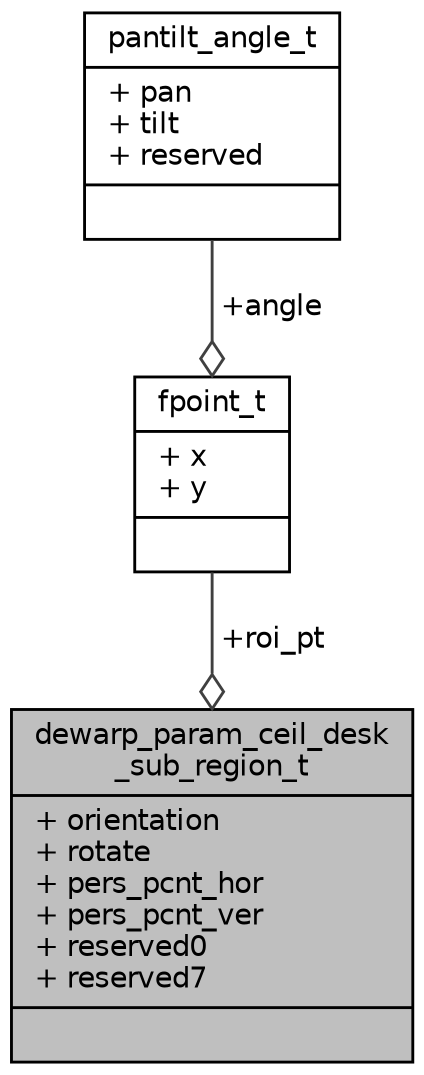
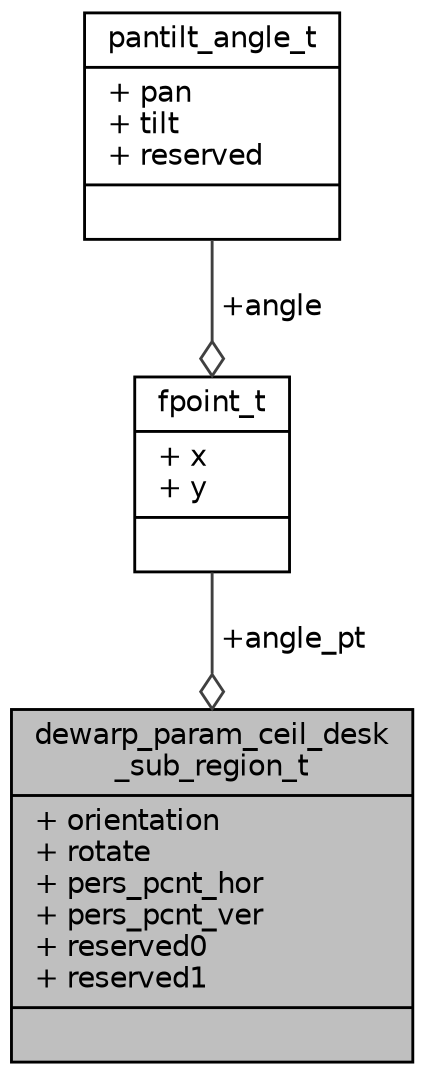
  digraph {
    node [color=black fontname=Helvetica fontsize=10 shape=record]
    edge [arrowhead=odiamond color=grey25 fontname=Helvetica fontsize=10 labelfontname=Helvetica labelfontsize=10 style=solid]
-   n1 [fillcolor=grey75 fontcolor=black height=0.2 label="{dewarp_param_ceil_desk\l_sub_region_t\n|+ orientation\l+ rotate\l+ pers_pcnt_hor\l+ pers_pcnt_ver\l+ reserved0\l+ reserved7\l|}" style=filled width=0.4]
+   n1 [fillcolor=grey75 fontcolor=black height=0.2 label="{dewarp_param_ceil_desk\l_sub_region_t\n|+ orientation\l+ rotate\l+ pers_pcnt_hor\l+ pers_pcnt_ver\l+ reserved0\l+ reserved1\l|}" style=filled width=0.4]
    n2 [height=0.2 label="{pantilt_angle_t\n|+ pan\l+ tilt\l+ reserved\l|}" width=0.4]
    n3 [height=0.2 label="{fpoint_t\n|+ x\l+ y\l|}" width=0.4]
    n2 -> n3 [label=" +angle"]
-   n3 -> n1 [label=" +roi_pt"]
+   n3 -> n1 [label=" +angle_pt"]
  }
